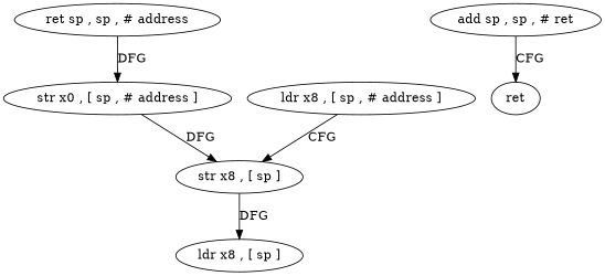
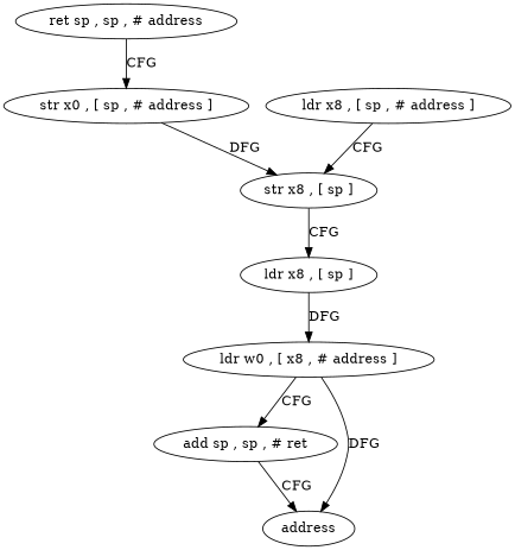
  digraph {
    fontname="DejaVu Serif"
    node [fontname="DejaVu Serif"]
    edge [fontname="DejaVu Serif"]
    n1 [label="ret sp , sp , # address"]
    n2 [label="str x0 , [ sp , # address ]"]
    n3 [label="str x8 , [ sp ]"]
    n4 [label="ldr x8 , [ sp , # address ]"]
    n5 [label="ldr x8 , [ sp ]"]
+   n6 [label="ldr w0 , [ x8 , # address ]"]
    n7 [label="add sp , sp , # ret"]
-   n8 [label=ret]
-   n1 -> n2 [label=DFG]
+   n8 [label=address]
+   n1 -> n2 [label=CFG]
    n2 -> n3 [label=DFG]
-   n3 -> n5 [label=DFG]
+   n3 -> n5 [label=CFG]
    n4 -> n3 [label=CFG]
+   n5 -> n6 [label=DFG]
+   n6 -> n7 [label=CFG]
+   n6 -> n8 [label=DFG]
    n7 -> n8 [label=CFG]
  }
